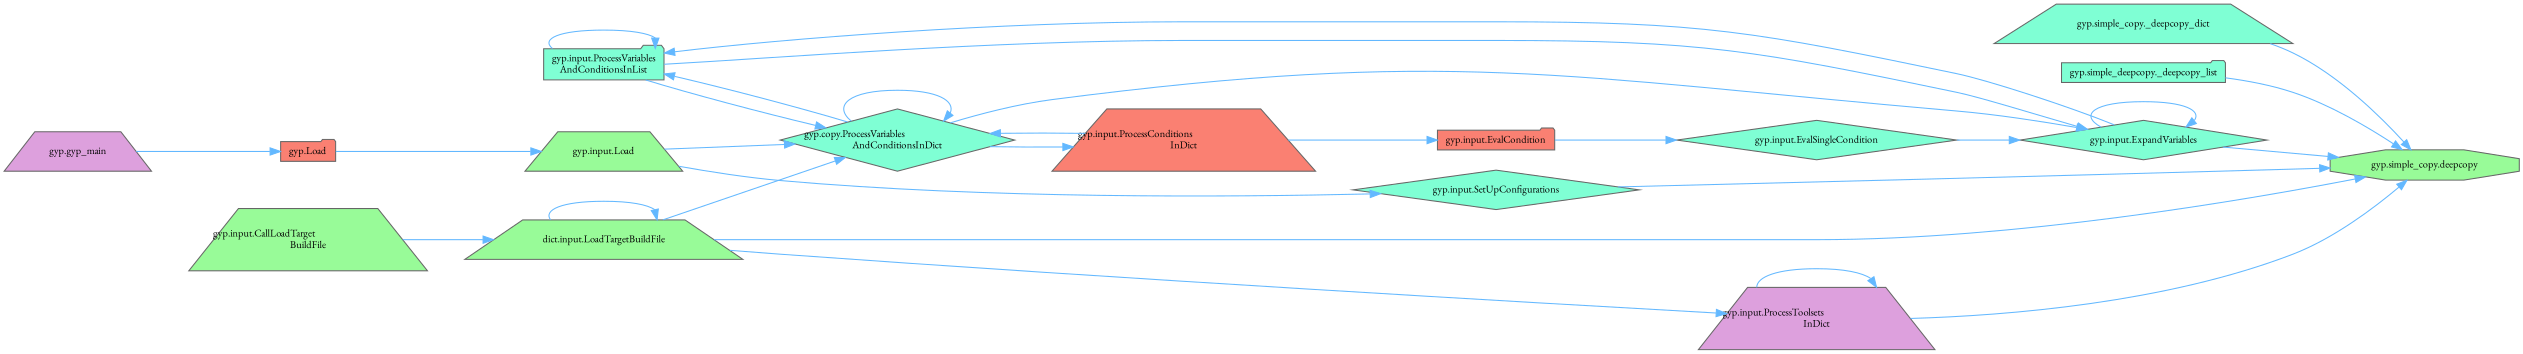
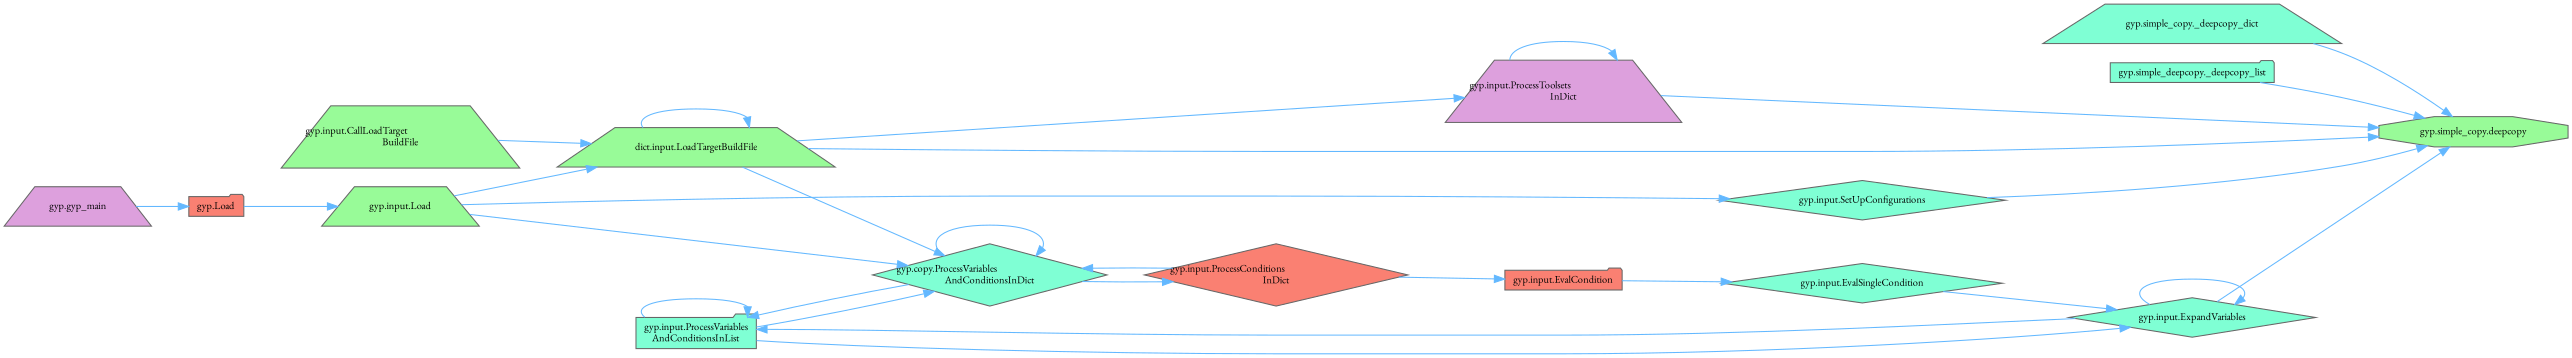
  digraph {
    fontname="EB Garamond"
    rankdir=RL
    node [color=grey40 fillcolor=aquamarine fontname="EB Garamond" fontsize=10 shape=trapezium style=filled]
    edge [color=steelblue1 dir=back fontname="EB Garamond" fontsize=10 labelfontname=Helvetica labelfontsize=10 style=solid]
    n1 [color=gray40 fillcolor=palegreen fontcolor=black height=0.2 label="gyp.simple_copy.deepcopy" shape=octagon width=0.4]
    n2 [height=0.2 label="gyp.simple_copy._deepcopy_dict" width=0.4]
    n3 [height=0.2 label="gyp.simple_deepcopy._deepcopy_list" shape=folder width=0.4]
    n4 [height=0.2 label="gyp.input.ExpandVariables" shape=diamond width=0.4]
    n5 [fillcolor=palegreen height=0.2 label="dict.input.LoadTargetBuildFile" width=0.4]
    n6 [fillcolor=plum height=0.2 label="gyp.input.ProcessToolsets\lInDict" width=0.4]
    n7 [height=0.2 label="gyp.input.SetUpConfigurations" shape=diamond width=0.4]
    n8 [height=0.2 label="gyp.input.EvalSingleCondition" shape=diamond width=0.4]
    n9 [height=0.2 label="gyp.copy.ProcessVariables\lAndConditionsInDict" shape=diamond width=0.4]
    n10 [height=0.2 label="gyp.input.ProcessVariables\lAndConditionsInList" shape=folder width=0.4]
    n11 [fillcolor=palegreen height=0.2 label="gyp.input.Load" width=0.4]
    n12 [fillcolor=palegreen height=0.2 label="gyp.input.CallLoadTarget\lBuildFile" width=0.4]
    n13 [fillcolor=salmon height=0.2 label="gyp.input.EvalCondition" shape=folder width=0.4]
-   n14 [fillcolor=salmon height=0.2 label="gyp.input.ProcessConditions\lInDict" width=0.4]
+   n14 [fillcolor=salmon height=0.2 label="gyp.input.ProcessConditions\lInDict" shape=diamond width=0.4]
    n15 [fillcolor=salmon height=0.2 label="gyp.Load" shape=folder width=0.4]
    n16 [fillcolor=plum height=0.2 label="gyp.gyp_main" width=0.4]
    n1 -> n2
    n1 -> n3
    n1 -> n4
    n1 -> n5
    n1 -> n6
    n1 -> n7
    n4 -> n4
    n4 -> n8
-   n4 -> n9
    n4 -> n10
    n5 -> n5
+   n5 -> n11
    n5 -> n12
    n6 -> n5
    n6 -> n6
    n7 -> n11
    n8 -> n13
    n9 -> n5
    n9 -> n9
    n9 -> n10
    n9 -> n11
    n9 -> n14
    n10 -> n4
    n10 -> n9
    n10 -> n10
    n11 -> n15
    n13 -> n14
    n14 -> n9
    n15 -> n16
  }
